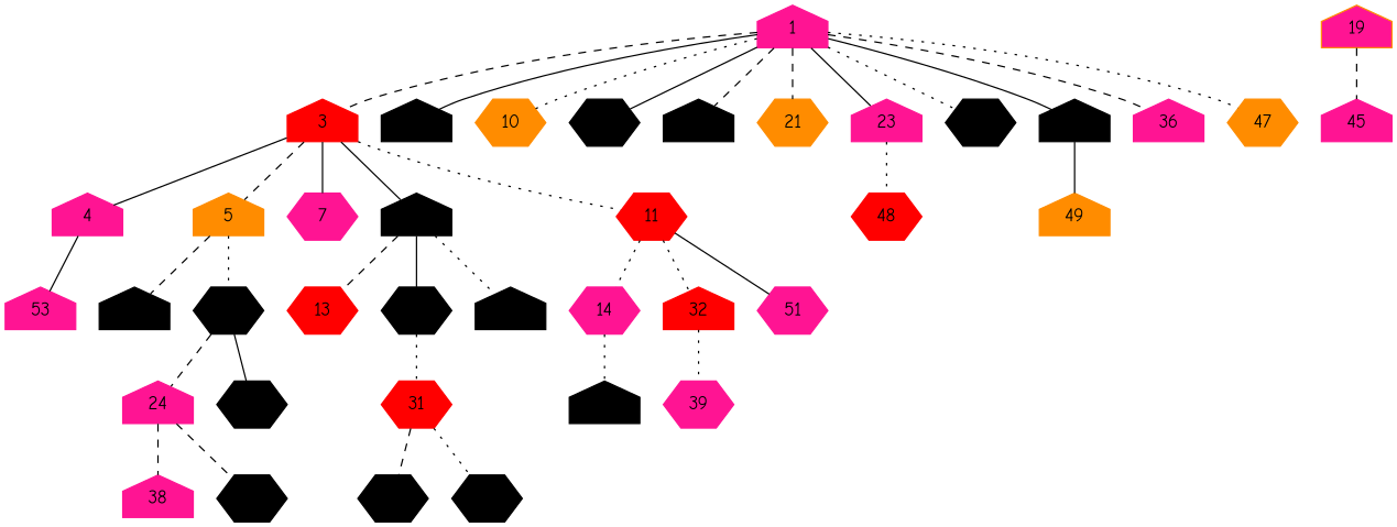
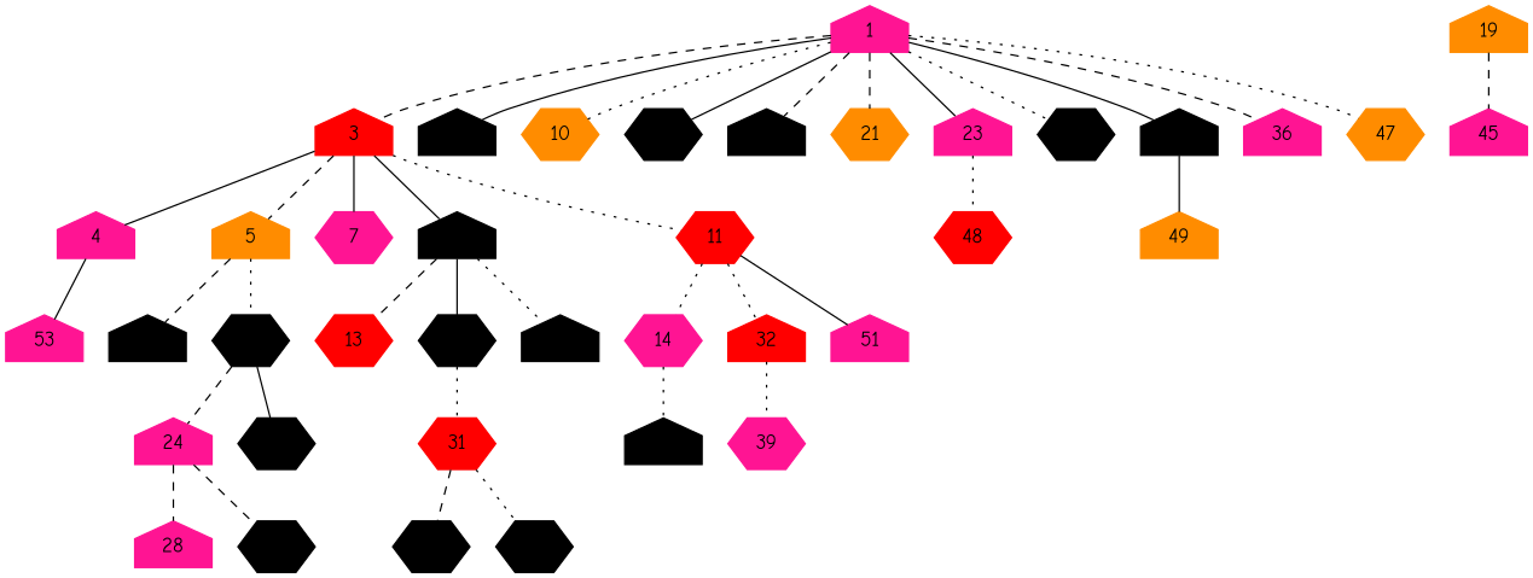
  graph {
    fontname="Comic Neue"
    node [color=black fontname="Comic Neue" shape=house style=filled]
    edge [fontname="Comic Neue" style=dotted]
    1 [color=deeppink super="+2"]
    3 [color=red]
    9 [super="+26"]
    10 [color=darkorange shape=hexagon]
    15 [shape=hexagon super="+20"]
    18
    21 [color=darkorange shape=hexagon]
    23 [color=deeppink]
    27 [shape=hexagon super="+37+44+56+42"]
    30
    36 [color=deeppink]
    47 [color=darkorange shape=hexagon]
    4 [color=deeppink]
    5 [color=darkorange super="+50"]
    7 [color=deeppink shape=hexagon super="+35"]
    8 [super="+22"]
    11 [color=red shape=hexagon super="+12"]
    48 [color=red shape=hexagon super="+55"]
    49 [color=darkorange]
    53 [color=deeppink]
    6
    16 [shape=hexagon]
    13 [color=red shape=hexagon]
    29 [shape=hexagon]
    41
    14 [color=deeppink shape=hexagon]
    32 [color=red]
-   51 [color=deeppink shape=hexagon]
+   51 [color=deeppink]
    24 [color=deeppink]
    34 [shape=hexagon super="+45"]
    31 [color=red shape=hexagon]
-   19 [color=darkorange super="+38" fillcolor=deeppink]
+   19 [color=darkorange super="+38"]
    n33 [color=deeppink label=45]
    40
    39 [color=deeppink shape=hexagon super="+54"]
-   28 [color=deeppink label=38]
+   28 [color=deeppink]
    33 [shape=hexagon]
    43 [shape=hexagon]
    52 [shape=hexagon]
    1 -- 3 [style=dashed]
    1 -- 9 [style=solid]
    1 -- 10
    1 -- 15 [style=solid]
    1 -- 18 [style=dashed]
    1 -- 21 [style=dashed]
    1 -- 23 [style=solid]
    1 -- 27
    1 -- 30 [style=solid]
    1 -- 36 [style=dashed]
    1 -- 47
    3 -- 4 [style=solid]
    3 -- 5 [style=dashed]
    3 -- 7 [style=solid]
    3 -- 8 [style=solid]
    3 -- 11
    23 -- 48
    30 -- 49 [style=solid]
    4 -- 53 [style=solid]
    5 -- 6 [style=dashed]
    5 -- 16
    8 -- 13 [style=dashed]
    8 -- 29 [style=solid]
    8 -- 41
    11 -- 14
    11 -- 32
    11 -- 51 [style=solid]
    16 -- 24 [style=dashed]
    16 -- 34 [style=solid]
    29 -- 31
    14 -- 40
    32 -- 39
    24 -- 28 [style=dashed]
    24 -- 33 [style=dashed]
    31 -- 43 [style=dashed]
    31 -- 52
    19 -- n33 [style=dashed]
  }
